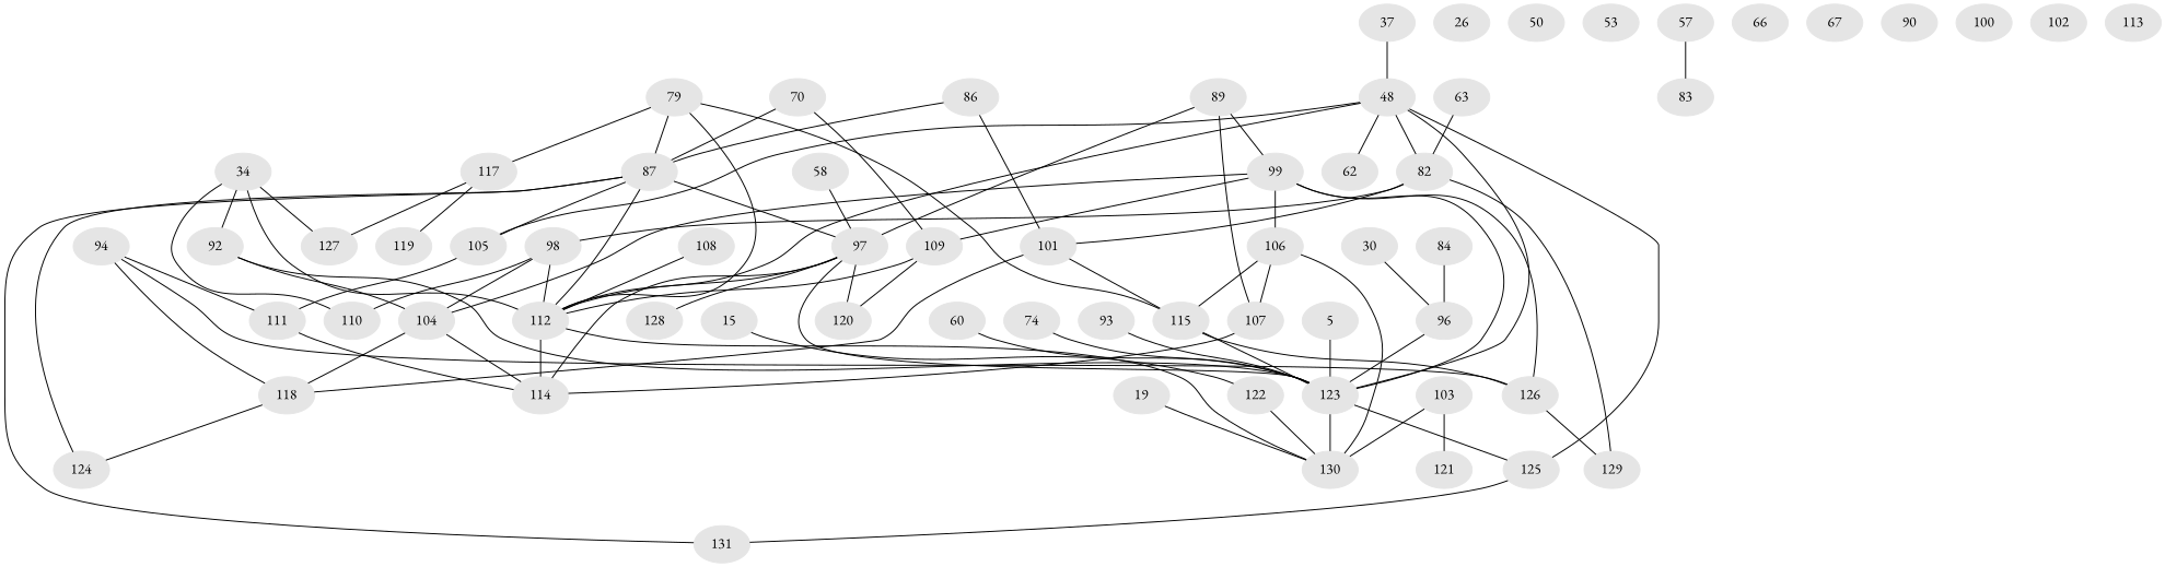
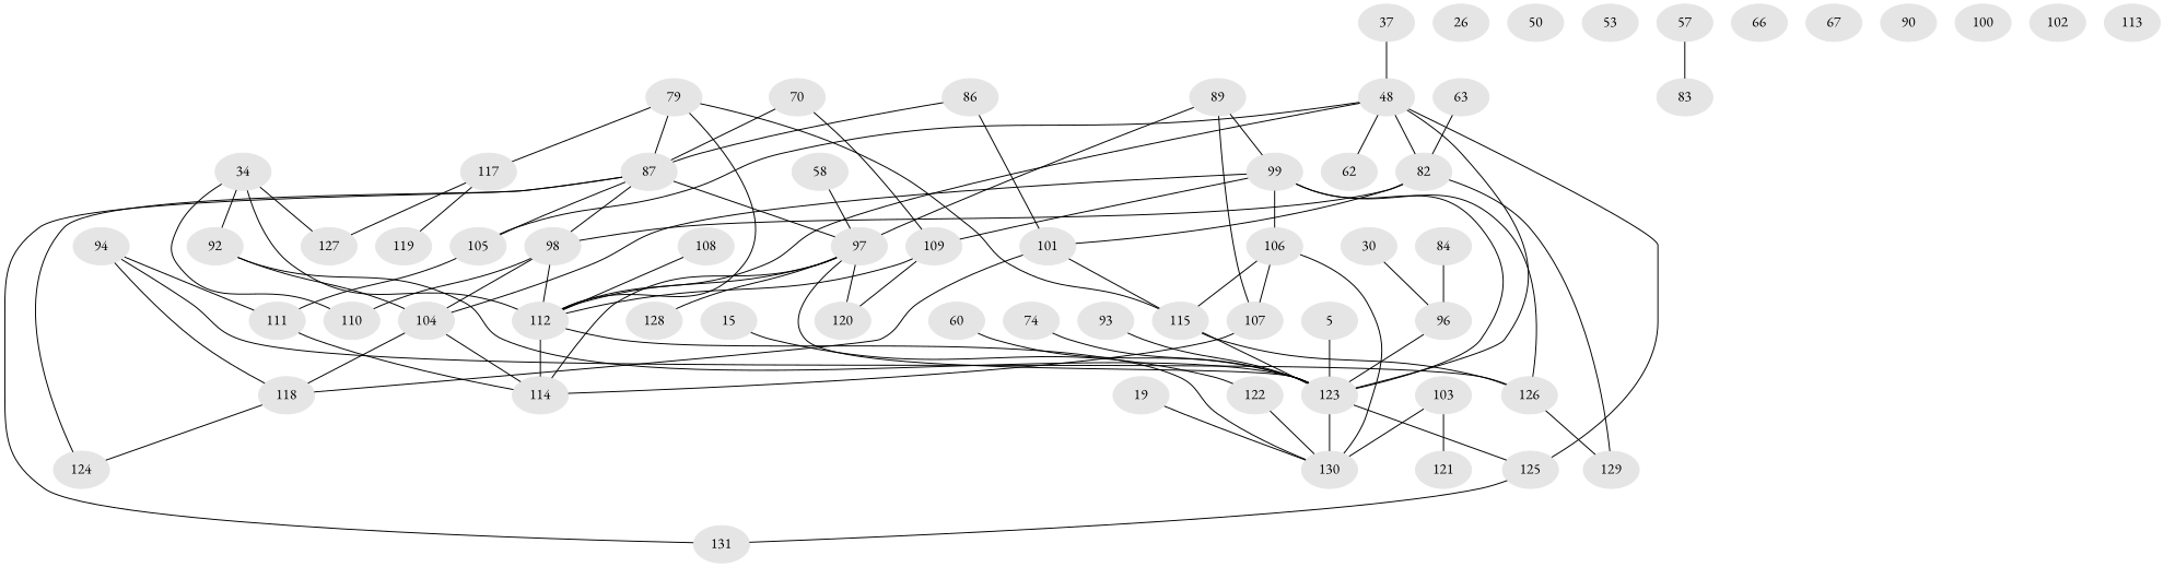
  graph {
    fontname="EB Garamond"
    node [color=gray90 fontname="EB Garamond" style=filled]
    edge [fontname="EB Garamond"]
    123 [super="+41+116"]
    130 [super="+39+43+56+54+73"]
    125
    5
    15
    122
    19
    26
    96 [super="+85"]
    30
    34 [super="+17"]
    92 [super="+88"]
    110
    112 [super="+32+28+95"]
    127
    104 [super="+61"]
    114 [super="+47+75+77"]
    48 [super="+18"]
    62
    82 [super="+25+78"]
    105
    37
    98
    101 [super="+4+27"]
    129
    111 [super="+72"]
    131
    50
    53
    57
    83
    58 [super="+49+20"]
    97 [super="+71"]
    120
    128
    60
    63
    66
    67
    87 [super="+22"]
    124
    70
    109
    74
    79 [super="+44+38"]
    115 [super="+1"]
    117
    126 [super="+6+23"]
    119
    118 [super="+76+91"]
    84
    86
    89
    99 [super="+42+68+69"]
    107 [super="+3+55+65"]
    106 [super="+59"]
    90
    93
    94 [super="+81"]
    100
    102
    103
    121
    108
    113
    123 -- 130 [weight=2]
    123 -- 125
    125 -- 131
    5 -- 123
    15 -- 122
    122 -- 130
    19 -- 130
    96 -- 123 [weight=2]
    30 -- 96
    34 -- 92
    34 -- 110
    34 -- 112
    34 -- 127
    92 -- 123
    92 -- 104
    112 -- 130 [weight=2]
    112 -- 114
    104 -- 114 [weight=2]
    104 -- 118
    48 -- 123
    48 -- 125 [weight=2]
    48 -- 112
    48 -- 62
    48 -- 82 [weight=2]
    48 -- 105 [weight=2]
    82 -- 98
    82 -- 101
    82 -- 129
    105 -- 111
    37 -- 48
    98 -- 110
    98 -- 112
    98 -- 104
    101 -- 115
    101 -- 118 [weight=2]
    111 -- 114
    57 -- 83
    58 -- 97
    97 -- 123
    97 -- 112 [weight=2]
    97 -- 114
    97 -- 120
    97 -- 128
    60 -- 123
    63 -- 82
    87 -- 105
-   87 -- 112
+   87 -- 98
    87 -- 131
    87 -- 97
    87 -- 124
    70 -- 87
    70 -- 109
    109 -- 112
    109 -- 120
    74 -- 123
    79 -- 112 [weight=2]
    79 -- 87
    79 -- 115
    79 -- 117 [weight=2]
    115 -- 123
    115 -- 126
    117 -- 127
    117 -- 119
    126 -- 129
    118 -- 124
    84 -- 96
    86 -- 101
    86 -- 87
    89 -- 97
    89 -- 99
    89 -- 107
    99 -- 123 [weight=2]
    99 -- 104
    99 -- 109
    99 -- 126
    99 -- 106
    107 -- 114 [weight=2]
    106 -- 130 [weight=2]
    106 -- 115
    106 -- 107
    93 -- 123
    94 -- 111
    94 -- 126
    94 -- 118 [weight=2]
    103 -- 130
    103 -- 121
    108 -- 112
  }
